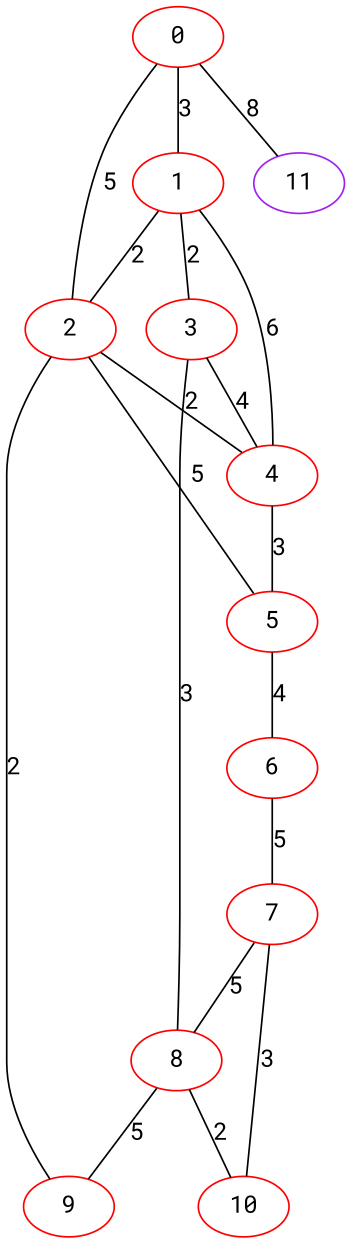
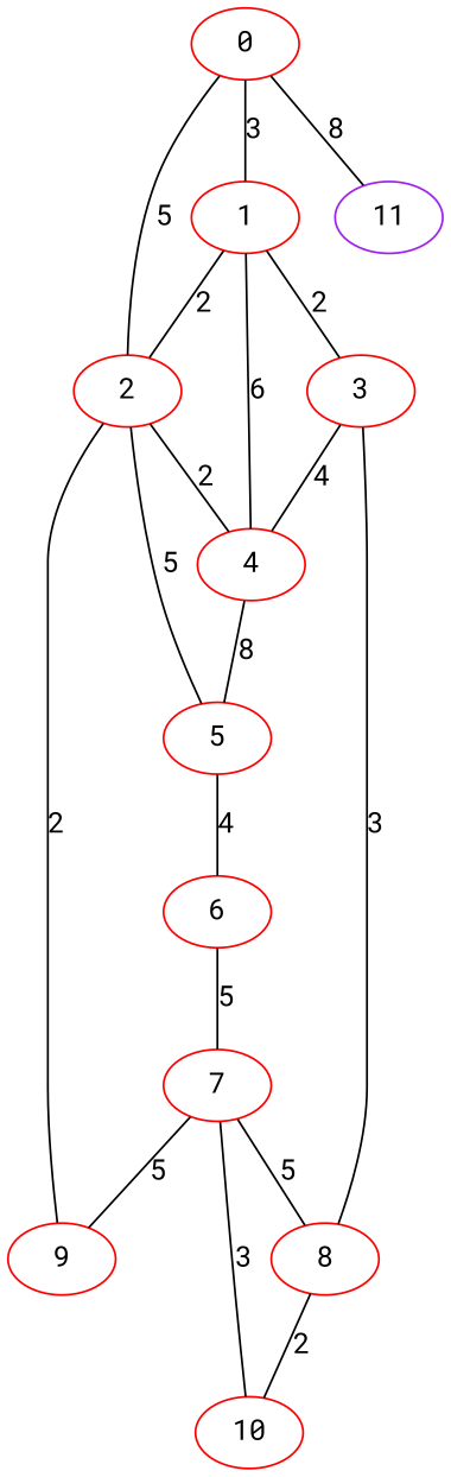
  graph {
    fontname="Roboto Mono"
    node [color=red fontname="Roboto Mono" weight=1]
    edge [fontname="Roboto Mono"]
    0
    1
    2
    11 [color=purple weight=4]
    3
    4
    5
    9
    8
    6
    10
    7
    0 -- 1 [label=3]
    0 -- 2 [label=5]
    0 -- 11 [label=8]
    1 -- 2 [label=2]
    1 -- 3 [label=2]
    1 -- 4 [label=6]
    2 -- 4 [label=2]
    2 -- 5 [label=5]
    2 -- 9 [label=2]
    3 -- 4 [label=4]
    3 -- 8 [label=3]
-   4 -- 5 [label=3]
+   4 -- 5 [label=8]
    5 -- 6 [label=4]
-   8 -- 9 [label=5]
+   7 -- 9 [label=5]
    8 -- 10 [label=2]
    6 -- 7 [label=5]
    7 -- 8 [label=5]
    7 -- 10 [label=3]
  }
